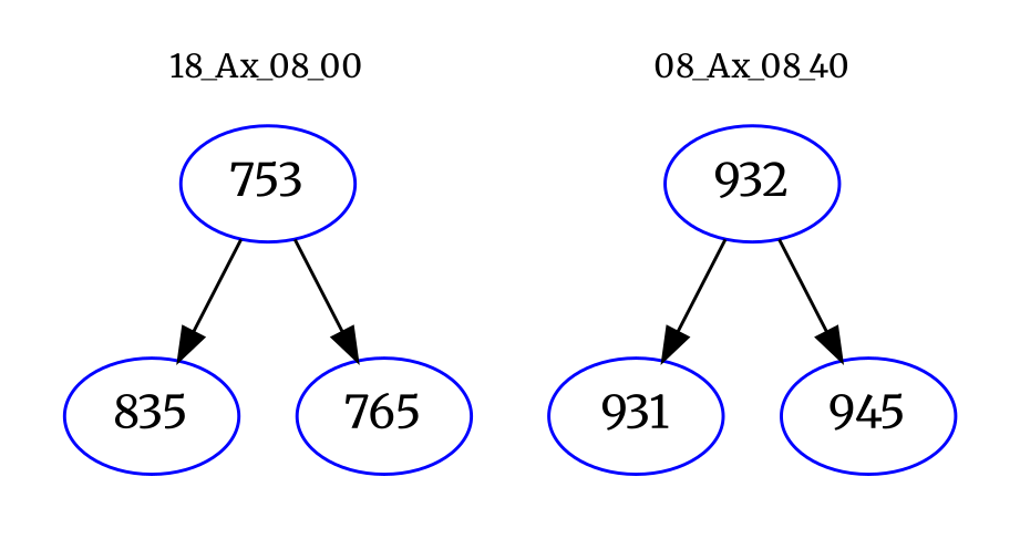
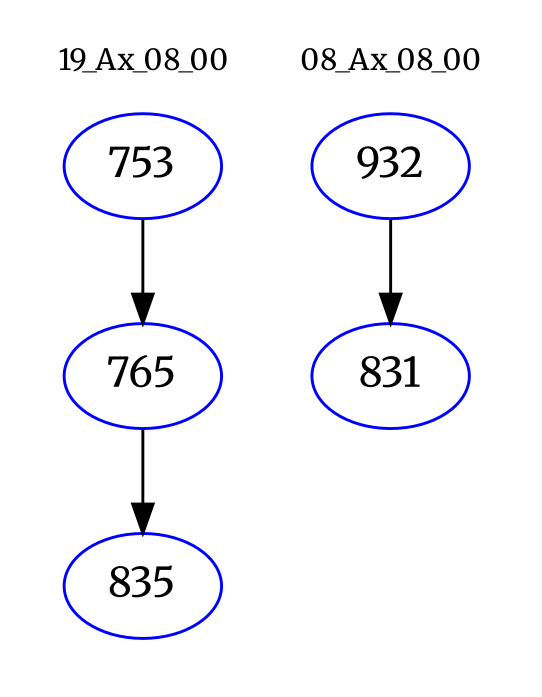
  digraph {
    fontname=Merriweather
    node [color=blue fontname=Merriweather]
    edge [color=black fontname=Merriweather]
    n1 [label=753]
    n2 [label=835]
    n3 [label=765]
    n4 [label=932]
-   n5 [label=931]
-   n6 [label=945]
+   n5 [label=831]
    subgraph cluster_1 {
      color=white
      fontsize=10
-     label="18_Ax_08_00"
+     label="19_Ax_08_00"
      n1
      n2
      n3
    }
    subgraph cluster_2 {
      color=white
      fontsize=10
-     label="08_Ax_08_40"
+     label="08_Ax_08_00"
      n4
      n5
-     n6
    }
-   n1 -> n2
+   n3 -> n2
    n1 -> n3
    n4 -> n5
-   n4 -> n6
  }
